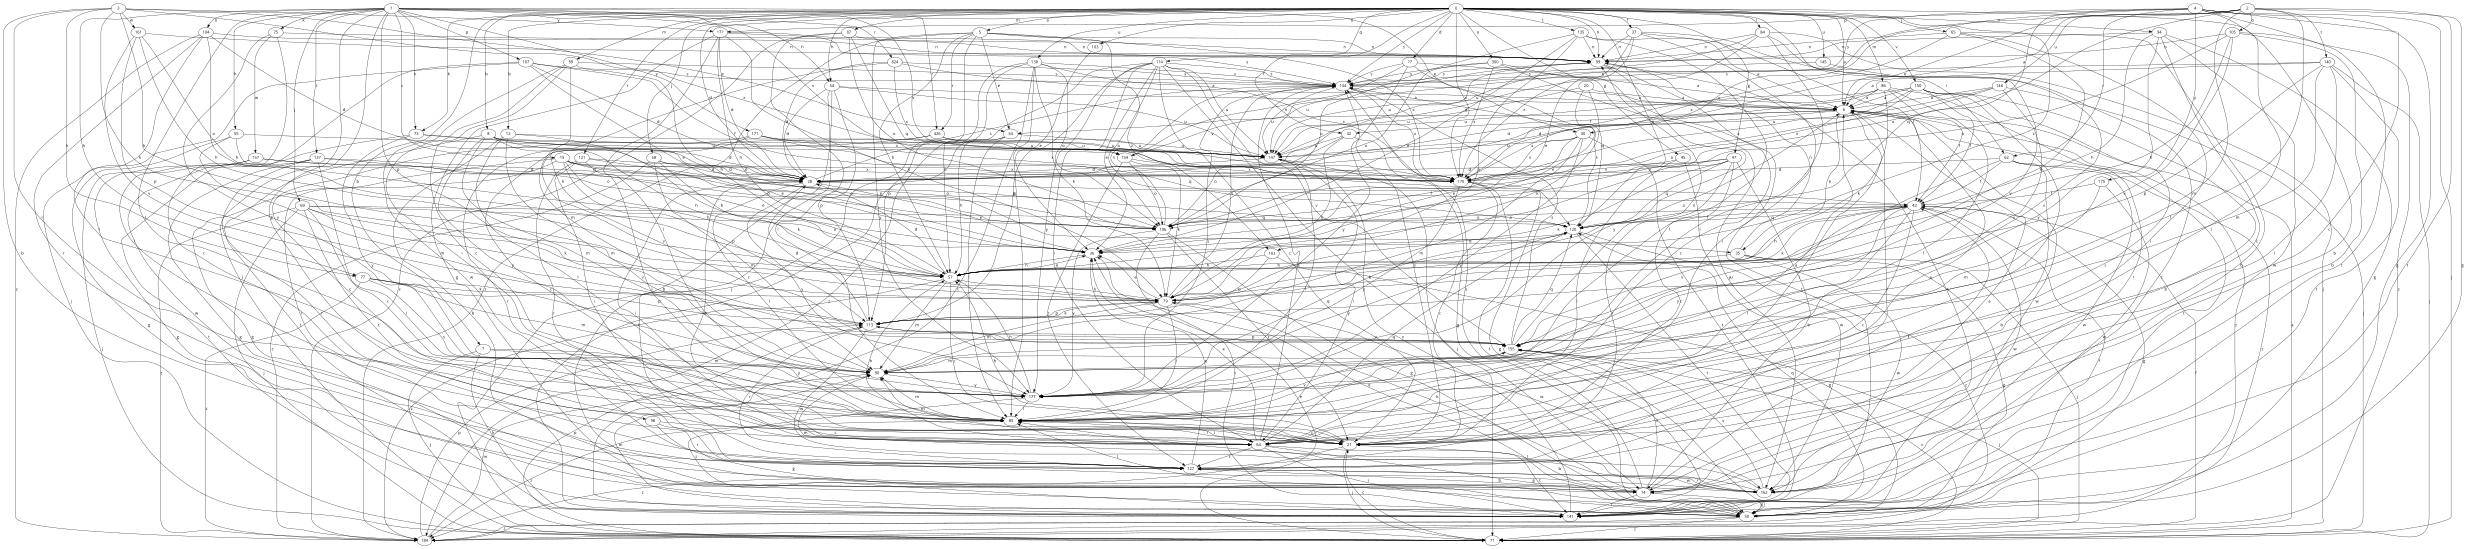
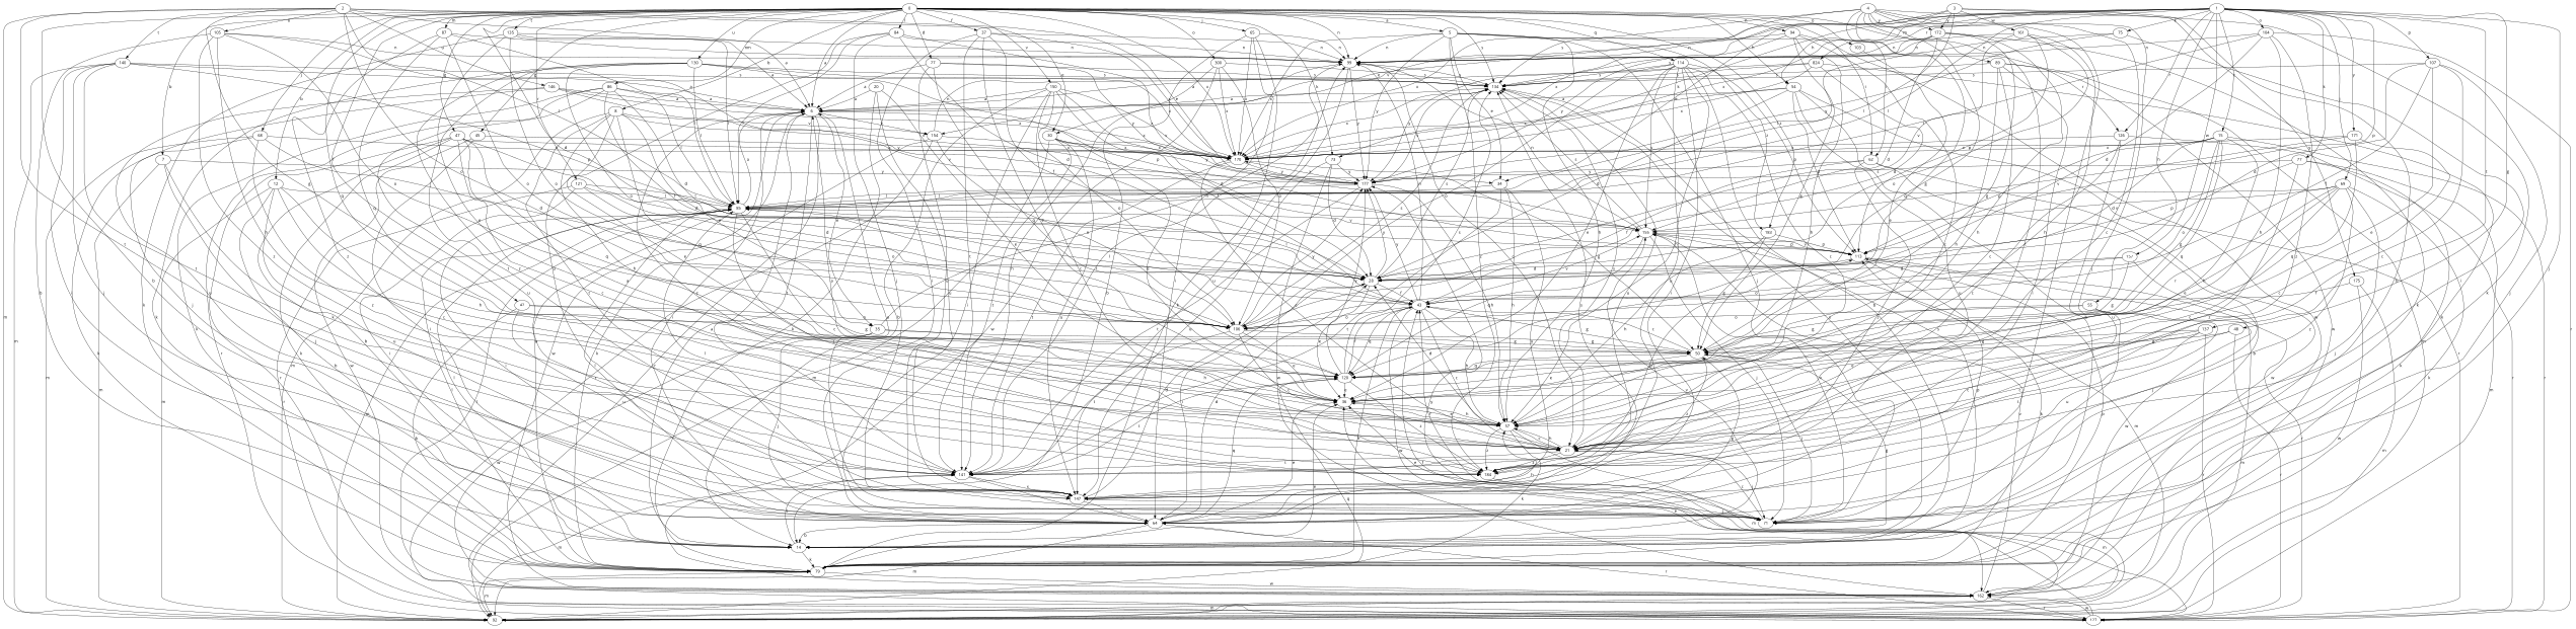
  strict digraph {
    fontname="Open Sans"
    node [fontname="Open Sans"]
    edge [fontname="Open Sans"]
    0
    5
    6
    7
    8
    n6 [label=12]
    14
    27
    28
    37
    42
    45
    47
    54
    62
    65
    68
    73
    84
    86
    87
    89
    94
    99
    n25 [label=300]
    103
    114
    120
    121
    130
    134
    135
-   145
    150
    170
    183
    71
-   126 [label=426]
+   126
    34
    57
    177
    184
    154
    141
    64
    35
    127
    162
-   92 [label=90]
+   92
    36
    85
    21
    147
    50
    79
    155
    43
    106
    113
    1
    15
    30
-   48 [label=98]
+   48
    55
    69
    75
    77
    104
    107
    n70 [label=824]
    137
    n72 [label=157]
    171
    20
    2
    105
    140
    146
    3
    161
    172
    4
    175
    0 -> 5 [label=a]
    0 -> 6 [label=a]
    0 -> 7 [label=b]
    0 -> 8 [label=b]
    0 -> n6 [label=b]
    0 -> 14 [label=b]
    0 -> 27 [label=d]
    0 -> 28 [label=d]
    0 -> 37 [label=f]
    0 -> 42 [label=f]
    0 -> 45 [label=g]
    0 -> 47 [label=g]
    0 -> 54 [label=h]
    0 -> 62 [label=i]
    0 -> 65 [label=j]
    0 -> 68 [label=j]
    0 -> 73 [label=k]
    0 -> 84 [label=l]
    0 -> 86 [label=m]
    0 -> 87 [label=m]
    0 -> 89 [label=m]
    0 -> 94 [label=n]
    0 -> 99 [label=n]
    0 -> n25 [label=o]
    0 -> 103 [label=o]
    0 -> 114 [label=q]
    0 -> 120 [label=q]
    0 -> 121 [label=r]
    0 -> 130 [label=u]
    0 -> 134 [label=s]
    0 -> 135 [label=t]
-   0 -> 145 [label=u]
    0 -> 150 [label=v]
    0 -> 170 [label=x]
    0 -> 183 [label=z]
    5 -> 99 [label=n]
    5 -> 170 [label=x]
    5 -> 183 [label=z]
    5 -> 71 [label=j]
    5 -> 126 [label=r]
    5 -> 34 [label=e]
    5 -> 57 [label=h]
    5 -> 177 [label=y]
    5 -> 184 [label=z]
-   6 -> 42 [label=f]
    6 -> 170 [label=x]
    6 -> 184 [label=z]
    6 -> 154 [label=v]
    6 -> 141 [label=t]
    6 -> 64 [label=i]
    6 -> 35 [label=e]
    6 -> 127 [label=r]
    6 -> 162 [label=w]
    7 -> 71 [label=j]
    7 -> 177 [label=y]
    7 -> 141 [label=k]
    7 -> 92 [label=m]
+   8 -> 120 [label=q]
    8 -> 57 [label=h]
    8 -> 177 [label=y]
    8 -> 154 [label=v]
    8 -> 141 [label=t]
    8 -> 35 [label=e]
    8 -> 92 [label=m]
    8 -> 36 [label=e]
    n6 -> 14 [label=b]
    n6 -> 57 [label=h]
    n6 -> 92 [label=m]
    n6 -> 85 [label=l]
+   n6 -> 21 [label=c]
    n6 -> 147 [label=u]
    14 -> 6 [label=a]
    14 -> 134 [label=s]
    14 -> 141 [label=t]
    14 -> 85 [label=l]
    14 -> 50 [label=g]
    14 -> 79 [label=k]
    14 -> 155 [label=v]
    27 -> 6 [label=a]
    27 -> 120 [label=q]
    27 -> 134 [label=s]
    27 -> 177 [label=y]
    27 -> 147 [label=u]
    28 -> 134 [label=s]
    28 -> 177 [label=y]
    28 -> 64 [label=i]
    28 -> 36 [label=e]
    28 -> 85 [label=l]
    28 -> 43 [label=f]
    37 -> 99 [label=n]
    37 -> 170 [label=x]
    37 -> 141 [label=t]
    37 -> 64 [label=i]
    37 -> 36 [label=e]
    37 -> 43 [label=f]
    42 -> 147 [label=u]
    42 -> 50 [label=g]
    42 -> 79 [label=k]
    42 -> 106 [label=o]
    45 -> 170 [label=x]
    45 -> 64 [label=i]
    45 -> 162 [label=w]
    47 -> 14 [label=b]
    47 -> 28 [label=d]
    47 -> 120 [label=q]
    47 -> 170 [label=x]
    47 -> 57 [label=a]
    47 -> 127 [label=r]
    47 -> 21 [label=c]
    47 -> 79 [label=k]
    54 -> 6 [label=a]
    54 -> 14 [label=b]
    54 -> 28 [label=d]
+   54 -> 170 [label=x]
    54 -> 127 [label=r]
    54 -> 147 [label=u]
    54 -> 113 [label=p]
    62 -> 14 [label=b]
-   62 -> 28 [label=d]
    62 -> 177 [label=y]
    62 -> 184 [label=z]
    62 -> 162 [label=w]
    62 -> 43 [label=f]
    65 -> 14 [label=b]
    65 -> 99 [label=n]
    65 -> 170 [label=x]
    65 -> 64 [label=i]
    65 -> 79 [label=k]
    68 -> 28 [label=d]
    68 -> 170 [label=x]
    68 -> 184 [label=z]
    68 -> 92 [label=m]
    68 -> 79 [label=k]
    73 -> 28 [label=d]
    73 -> 177 [label=y]
    73 -> 162 [label=w]
    73 -> 147 [label=u]
    84 -> 28 [label=d]
    84 -> 99 [label=n]
    84 -> 71 [label=j]
    84 -> 85 [label=l]
    84 -> 147 [label=u]
    84 -> 155 [label=v]
    86 -> 6 [label=a]
    86 -> 28 [label=d]
    86 -> 127 [label=r]
    86 -> 85 [label=l]
    86 -> 147 [label=u]
    86 -> 79 [label=k]
    86 -> 43 [label=f]
    87 -> 99 [label=n]
    87 -> 120 [label=q]
    87 -> 184 [label=z]
    87 -> 85 [label=l]
    87 -> 106 [label=o]
    89 -> 134 [label=s]
    89 -> 57 [label=h]
    89 -> 64 [label=i]
    89 -> 162 [label=w]
    89 -> 92 [label=m]
    89 -> 21 [label=c]
    94 -> 99 [label=n]
    94 -> 57 [label=h]
    94 -> 177 [label=y]
    94 -> 162 [label=w]
    94 -> 21 [label=c]
    94 -> 50 [label=g]
    99 -> 134 [label=s]
    99 -> 177 [label=y]
    99 -> 141 [label=t]
    99 -> 21 [label=c]
    99 -> 147 [label=u]
    n25 -> 134 [label=s]
    n25 -> 170 [label=x]
-   n25 -> 141 [label=t]
-   n25 -> 162 [label=u]
+   n25 -> 141 [label=h]
+   n25 -> 162 [label=w]
    n25 -> 106 [label=o]
    103 -> 36 [label=e]
    114 -> 14 [label=b]
    114 -> 134 [label=s]
    114 -> 57 [label=h]
    114 -> 177 [label=y]
    114 -> 64 [label=i]
    114 -> 36 [label=e]
    114 -> 21 [label=c]
    114 -> 147 [label=u]
    114 -> 155 [label=v]
    114 -> 106 [label=o]
    114 -> 113 [label=p]
    120 -> 134 [label=s]
    120 -> 177 [label=y]
    120 -> 184 [label=z]
    120 -> 141 [label=t]
    120 -> 36 [label=e]
    120 -> 43 [label=f]
    121 -> 28 [label=d]
    121 -> 64 [label=i]
    121 -> 127 [label=r]
    121 -> 85 [label=l]
    121 -> 106 [label=o]
    130 -> 134 [label=s]
    130 -> 170 [label=x]
    130 -> 184 [label=z]
    130 -> 141 [label=t]
    130 -> 85 [label=l]
    130 -> 79 [label=k]
    130 -> 106 [label=o]
    130 -> 113 [label=p]
    134 -> 6 [label=a]
    134 -> 170 [label=x]
    134 -> 147 [label=u]
    135 -> 6 [label=a]
    135 -> 99 [label=n]
    135 -> 36 [label=e]
    135 -> 85 [label=l]
    135 -> 79 [label=k]
    135 -> 106 [label=o]
-   145 -> 134 [label=s]
-   145 -> 155 [label=v]
    150 -> 6 [label=a]
    150 -> 14 [label=b]
    150 -> 28 [label=d]
    150 -> 170 [label=x]
    150 -> 64 [label=i]
    150 -> 21 [label=c]
    150 -> 43 [label=f]
    150 -> 106 [label=o]
    170 -> 177 [label=y]
    170 -> 141 [label=t]
    170 -> 21 [label=c]
    170 -> 50 [label=g]
    183 -> 57 [label=h]
    183 -> 50 [label=g]
    183 -> 113 [label=p]
    71 -> 6 [label=a]
    71 -> 36 [label=e]
    71 -> 21 [label=c]
    71 -> 155 [label=v]
    71 -> 43 [label=f]
    71 -> 113 [label=p]
    126 -> 170 [label=x]
    126 -> 127 [label=r]
    126 -> 21 [label=c]
    126 -> 147 [label=u]
    34 -> 57 [label=h]
    34 -> 141 [label=t]
    34 -> 85 [label=l]
    34 -> 147 [label=u]
    57 -> 28 [label=d]
    57 -> 184 [label=z]
    57 -> 92 [label=m]
    57 -> 36 [label=e]
    57 -> 21 [label=c]
    57 -> 79 [label=k]
    177 -> 134 [label=s]
+   177 -> 170 [label=x]
    177 -> 57 [label=h]
    177 -> 141 [label=t]
    177 -> 85 [label=l]
    184 -> 92 [label=m]
    184 -> 113 [label=p]
    154 -> 99 [label=n]
    154 -> 170 [label=x]
    154 -> 127 [label=r]
    154 -> 79 [label=k]
    154 -> 106 [label=o]
-   64 -> 141 [label=i]
+   141 -> 64 [label=i]
    141 -> 92 [label=m]
    141 -> 147 [label=x]
    64 -> 14 [label=b]
    64 -> 28 [label=d]
    64 -> 120 [label=q]
    64 -> 134 [label=s]
    64 -> 57 [label=h]
    64 -> 127 [label=r]
    64 -> 92 [label=m]
    64 -> 36 [label=e]
    64 -> 85 [label=l]
    64 -> 50 [label=g]
    35 -> 99 [label=n]
    35 -> 71 [label=j]
    35 -> 57 [label=h]
    35 -> 162 [label=w]
    35 -> 50 [label=g]
-   127 -> 14 [label=b]
    127 -> 162 [label=w]
    127 -> 36 [label=e]
    127 -> 43 [label=f]
    162 -> 127 [label=r]
    162 -> 92 [label=m]
    162 -> 85 [label=l]
    162 -> 155 [label=v]
    92 -> 120 [label=q]
    92 -> 177 [label=y]
    36 -> 57 [label=h]
    85 -> 6 [label=a]
    85 -> 184 [label=z]
    85 -> 64 [label=i]
    85 -> 92 [label=m]
    85 -> 21 [label=c]
    85 -> 155 [label=v]
    21 -> 6 [label=a]
    21 -> 134 [label=s]
    21 -> 71 [label=j]
    21 -> 57 [label=h]
    21 -> 184 [label=z]
    21 -> 141 [label=t]
    147 -> 28 [label=d]
    147 -> 71 [label=j]
    147 -> 64 [label=i]
    147 -> 85 [label=l]
    50 -> 120 [label=q]
    50 -> 71 [label=j]
    50 -> 184 [label=z]
    50 -> 36 [label=e]
-   50 -> 43 [label=f]
+   50 -> 43 [label=c]
    79 -> 6 [label=a]
    79 -> 134 [label=s]
    79 -> 162 [label=w]
    79 -> 92 [label=m]
    79 -> 36 [label=e]
    79 -> 85 [label=l]
    79 -> 113 [label=p]
    155 -> 99 [label=n]
    155 -> 120 [label=q]
    155 -> 134 [label=s]
    155 -> 71 [label=j]
    155 -> 92 [label=m]
    155 -> 113 [label=p]
+   43 -> 99 [label=n]
    43 -> 120 [label=q]
    43 -> 57 [label=h]
    43 -> 177 [label=y]
    43 -> 162 [label=w]
    43 -> 85 [label=l]
    43 -> 21 [label=c]
    43 -> 50 [label=g]
    43 -> 79 [label=k]
    43 -> 155 [label=v]
    43 -> 106 [label=o]
    106 -> 134 [label=s]
    106 -> 177 [label=y]
    106 -> 141 [label=t]
+   106 -> 36 [label=e]
    106 -> 21 [label=c]
    106 -> 50 [label=g]
    113 -> 28 [label=d]
    113 -> 127 [label=r]
    113 -> 162 [label=w]
    113 -> 79 [label=k]
    113 -> 155 [label=v]
    1 -> 54 [label=h]
    1 -> 73 [label=k]
    1 -> 170 [label=x]
    1 -> 71 [label=j]
    1 -> 126 [label=r]
    1 -> 154 [label=v]
    1 -> 85 [label=l]
    1 -> 113 [label=p]
    1 -> 15 [label=c]
    1 -> 30 [label=e]
    1 -> 48 [label=g]
    1 -> 55 [label=h]
    1 -> 69 [label=j]
    1 -> 75 [label=k]
    1 -> 77 [label=k]
    1 -> 104 [label=o]
    1 -> 107 [label=p]
    1 -> n70 [label=r]
    1 -> 137 [label=t]
-   75 -> n72 [label=w]
+   1 -> n72 [label=w]
    1 -> 171 [label=y]
    15 -> 28 [label=d]
    15 -> 120 [label=q]
    15 -> 170 [label=x]
    15 -> 57 [label=h]
    15 -> 127 [label=r]
    15 -> 50 [label=g]
    15 -> 106 [label=o]
    15 -> 113 [label=p]
    30 -> 170 [label=x]
    30 -> 177 [label=y]
    30 -> 141 [label=t]
    30 -> 92 [label=m]
    30 -> 36 [label=e]
    30 -> 147 [label=u]
    48 -> 127 [label=r]
    48 -> 21 [label=c]
    48 -> 50 [label=g]
    55 -> 92 [label=m]
    55 -> 147 [label=u]
    55 -> 50 [label=g]
    55 -> 106 [label=o]
-   69 -> 120 [label=q]
+   69 -> 120 [label=r]
    69 -> 71 [label=j]
    69 -> 184 [label=z]
    69 -> 36 [label=e]
    69 -> 85 [label=l]
    69 -> 21 [label=c]
    69 -> 79 [label=k]
    69 -> 155 [label=v]
    75 -> 99 [label=n]
    75 -> 177 [label=y]
    75 -> 64 [label=i]
    77 -> 177 [label=s]
    77 -> 184 [label=z]
    77 -> 92 [label=m]
    77 -> 79 [label=k]
    77 -> 113 [label=p]
    104 -> 28 [label=d]
    104 -> 99 [label=n]
    104 -> 57 [label=h]
    104 -> 184 [label=z]
    104 -> 127 [label=r]
    104 -> 85 [label=l]
    107 -> 28 [label=d]
    107 -> 134 [label=s]
    107 -> 71 [label=j]
    107 -> 36 [label=e]
    107 -> 21 [label=c]
    107 -> 43 [label=f]
    n70 -> 6 [label=a]
    n70 -> 28 [label=d]
    n70 -> 134 [label=s]
    n70 -> 170 [label=x]
    n70 -> 79 [label=k]
-   137 -> 28 [label=d]
    137 -> 141 [label=t]
    137 -> 127 [label=r]
    137 -> 36 [label=e]
    137 -> 21 [label=c]
    137 -> 50 [label=g]
    n72 -> 28 [label=d]
    n72 -> 71 [label=j]
    n72 -> 50 [label=g]
    n72 -> 106 [label=o]
    171 -> 120 [label=q]
    171 -> 170 [label=x]
    171 -> 21 [label=c]
-   171 -> 147 [label=u]
    171 -> 155 [label=v]
    20 -> 6 [label=a]
    20 -> 36 [label=e]
    20 -> 147 [label=u]
    20 -> 79 [label=k]
    2 -> 6 [label=a]
    2 -> 34 [label=e]
    2 -> 141 [label=t]
    2 -> 92 [label=m]
    2 -> 85 [label=l]
    2 -> 50 [label=g]
    2 -> 106 [label=o]
    2 -> 30 [label=e]
    2 -> 105 [label=o]
    2 -> 140 [label=t]
    2 -> 146 [label=u]
    105 -> 14 [label=b]
    105 -> 99 [label=n]
    105 -> 57 [label=h]
    105 -> 184 [label=z]
    105 -> 155 [label=v]
    105 -> 106 [label=o]
    140 -> 6 [label=a]
    140 -> 134 [label=s]
    140 -> 71 [label=j]
    140 -> 141 [label=t]
    140 -> 64 [label=i]
    140 -> 92 [label=m]
    140 -> 113 [label=p]
    146 -> 6 [label=a]
    146 -> 170 [label=x]
    146 -> 71 [label=j]
    146 -> 147 [label=u]
    146 -> 155 [label=v]
    3 -> 14 [label=b]
    3 -> 170 [label=x]
    3 -> 34 [label=e]
-   3 -> 57 [label=h]
    3 -> 85 [label=l]
    3 -> 79 [label=k]
-   3 -> 77 [label=k]
    3 -> 161 [label=w]
    3 -> 172 [label=y]
    161 -> 99 [label=n]
    161 -> 57 [label=h]
    161 -> 155 [label=v]
    161 -> 106 [label=o]
    161 -> 113 [label=p]
    172 -> 28 [label=d]
    172 -> 99 [label=n]
    172 -> 134 [label=s]
    172 -> 57 [label=h]
    172 -> 85 [label=l]
    172 -> 50 [label=g]
    172 -> 79 [label=k]
    4 -> 62 [label=i]
    4 -> 120 [label=q]
    4 -> 134 [label=s]
    4 -> 170 [label=x]
    4 -> 71 [label=j]
    4 -> 141 [label=t]
    4 -> 64 [label=i]
    4 -> 21 [label=c]
    4 -> 50 [label=g]
-   4 -> 172 [label=p]
+   4 -> 172 [label=y]
    4 -> 175 [label=y]
    175 -> 162 [label=w]
    175 -> 92 [label=m]
    175 -> 43 [label=f]
  }
